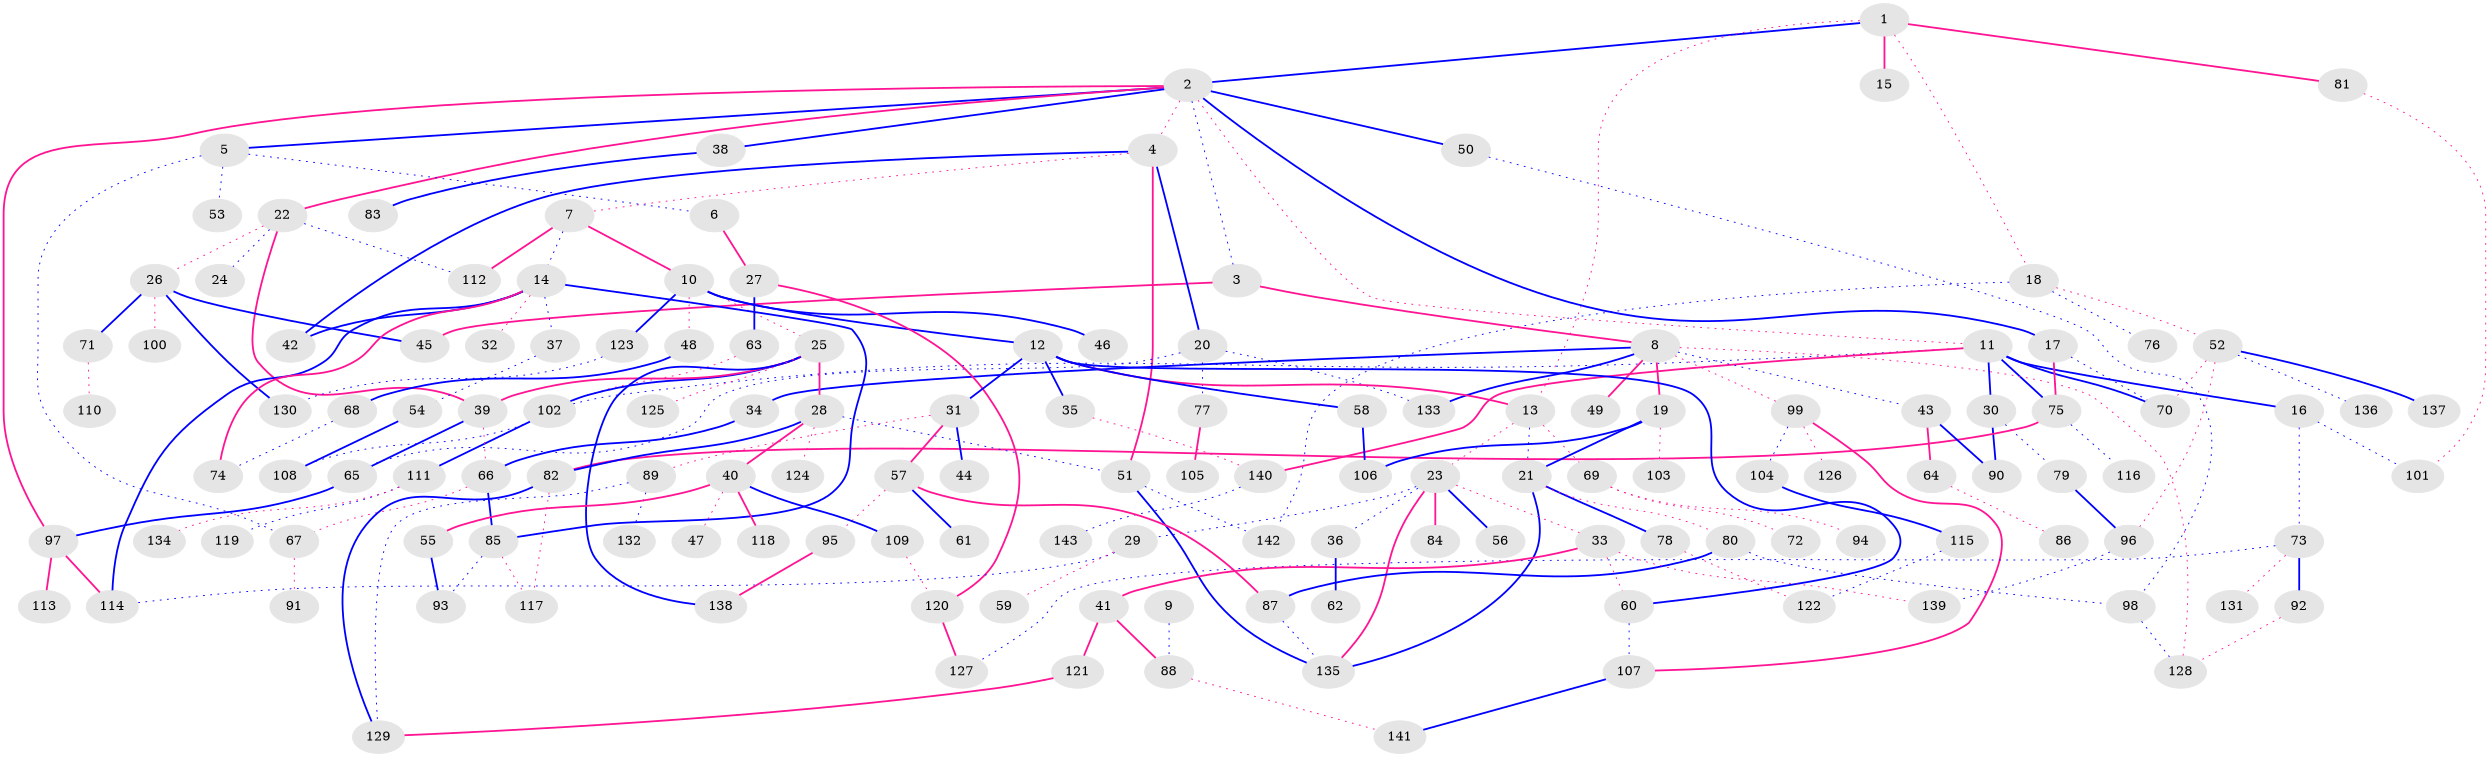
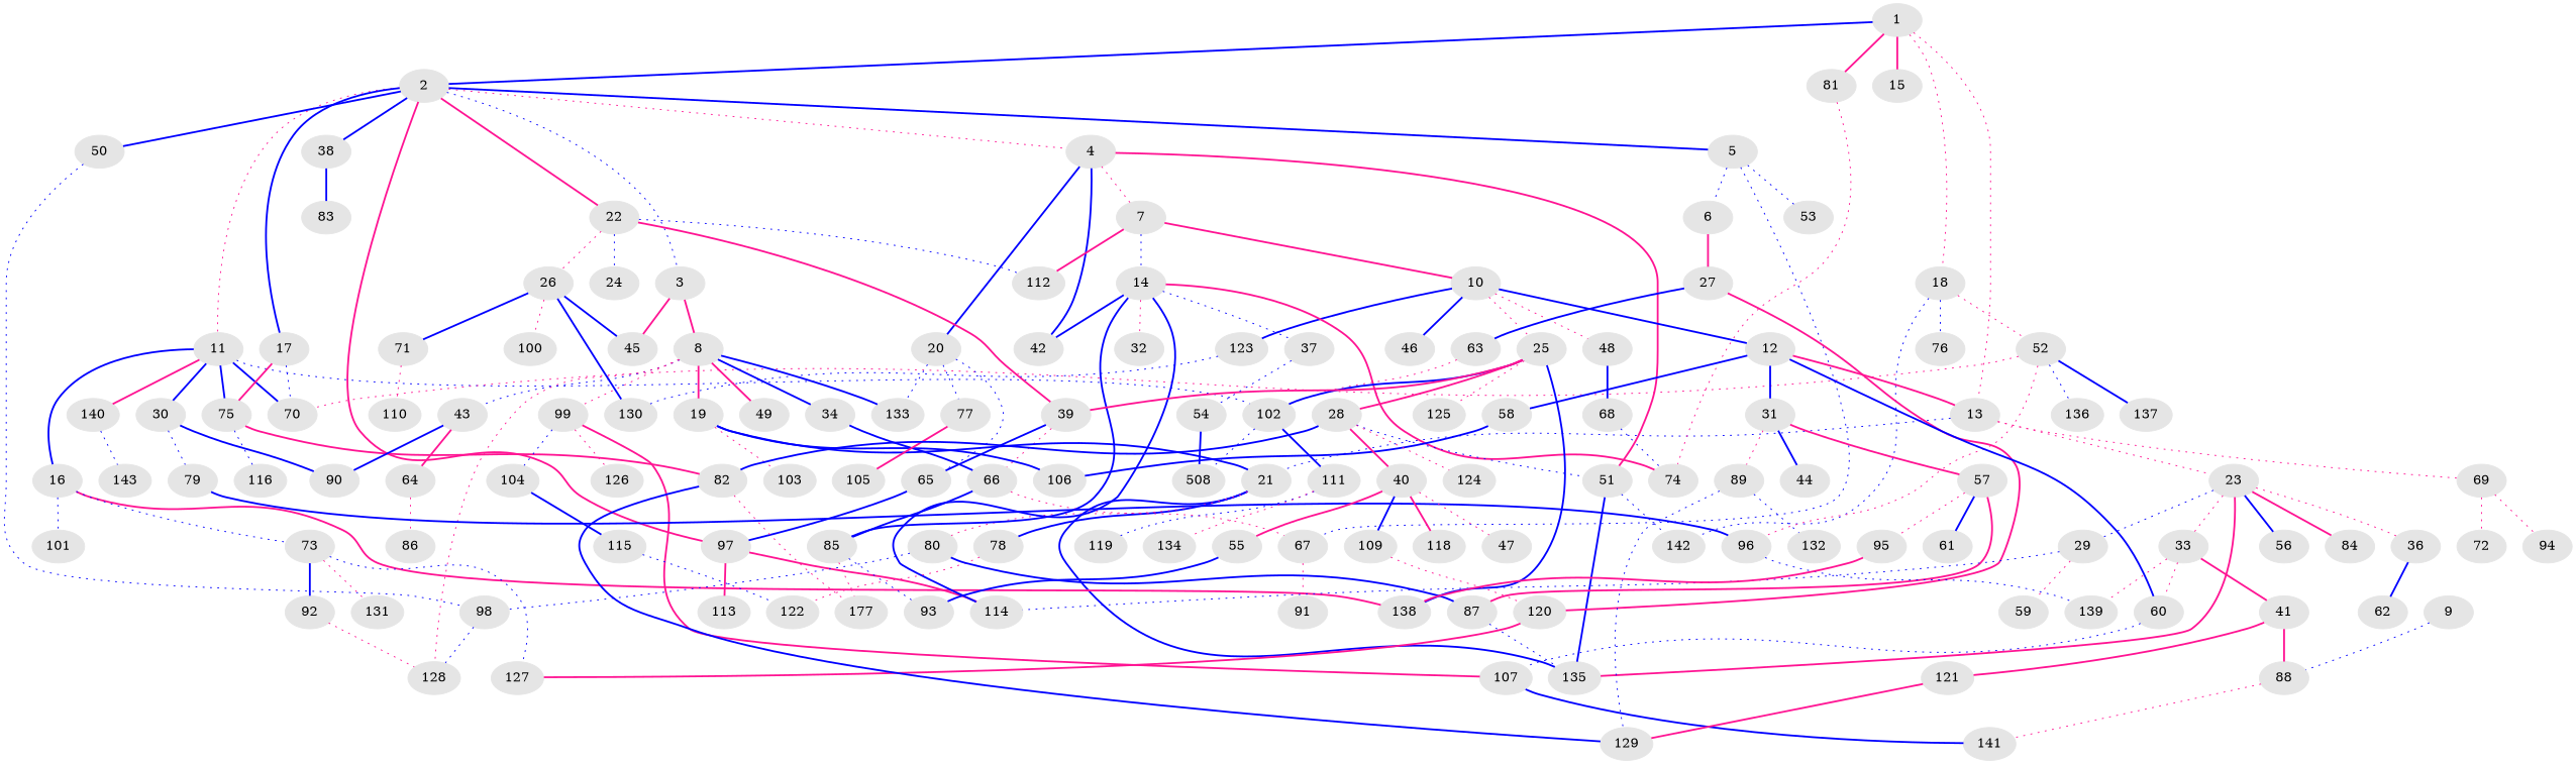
  graph {
    node [color=gray90 style=filled]
    edge [color=blue style=bold]
    1
    2
    13
    15
    18
    81
    3
    4
    5
    11
    17
    22
    38
    50
    97
    21
    23
    69
    52
    76
    142
    101
    8
    45
    7
    20
    42
    51
    6
    53
    67
    16
    30
    70
    75
    102
    140
    112
    24
    26
    39
    83
    98
    114
    113
    19
    34
    43
    49
    99
    128
    133
    10
    14
    9
    88
    65
    77
    135
    27
    91
    63
    120
    12
    25
    46
    48
    123
    32
    37
    74
    85
    103
    106
    66
    90
    64
    107
    104
    126
    141
    31
-   35
    58
    60
    138
    28
    125
    68
    130
    73
    79
    82
    116
-   108
+   108 [label=508]
    111
    143
    44
    57
    89
    78
    80
    29
    33
    36
    56
    84
    72
    94
    54
    93
-   117
+   117 [label=177]
    92
    127
    131
    96
    136
    137
    105
    122
    87
    71
    100
    59
    41
    139
    62
    40
    124
    110
    47
    55
    109
    118
    129
    61
    95
    132
    121
    86
    115
    119
    134
    1 -- 2
    1 -- 13 [color=deeppink style=dotted]
    1 -- 15 [color=deeppink]
    1 -- 18 [color=deeppink style=dotted]
    1 -- 81 [color=deeppink]
    2 -- 3 [style=dotted]
    2 -- 4 [color=deeppink style=dotted]
    2 -- 5
    2 -- 11 [color=deeppink style=dotted]
    2 -- 17
    2 -- 22 [color=deeppink]
    2 -- 38
    2 -- 50
    2 -- 97 [color=deeppink]
    13 -- 21 [style=dotted]
    13 -- 23 [color=deeppink style=dotted]
    13 -- 69 [color=deeppink style=dotted]
    18 -- 52 [color=deeppink style=dotted]
    18 -- 76 [style=dotted]
    18 -- 142 [style=dotted]
-   81 -- 101 [color=deeppink style=dotted]
+   81 -- 74 [color=deeppink style=dotted]
    3 -- 8 [color=deeppink]
    3 -- 45 [color=deeppink]
    4 -- 7 [color=deeppink style=dotted]
    4 -- 20
    4 -- 42
    4 -- 51 [color=deeppink]
    5 -- 6 [style=dotted]
    5 -- 53 [style=dotted]
    5 -- 67 [style=dotted]
    11 -- 16
    11 -- 30
    11 -- 70
    11 -- 75
    11 -- 102 [style=dotted]
    11 -- 140 [color=deeppink]
    17 -- 70 [style=dotted]
    17 -- 75 [color=deeppink]
    22 -- 112 [style=dotted]
    22 -- 24 [style=dotted]
    22 -- 26 [color=deeppink style=dotted]
    22 -- 39 [color=deeppink]
    38 -- 83
    50 -- 98 [style=dotted]
    97 -- 114 [color=deeppink]
    97 -- 113 [color=deeppink]
    21 -- 135
    21 -- 78
    21 -- 80 [color=deeppink style=dotted]
    23 -- 135 [color=deeppink]
    23 -- 29 [style=dotted]
    23 -- 33 [color=deeppink style=dotted]
-   23 -- 36 [style=dotted]
+   23 -- 36 [color=deeppink style=dotted]
    23 -- 56
    23 -- 84 [color=deeppink]
    69 -- 72 [color=deeppink style=dotted]
    69 -- 94 [color=deeppink style=dotted]
    52 -- 70 [color=deeppink style=dotted]
    52 -- 96 [color=deeppink style=dotted]
    52 -- 136 [style=dotted]
    52 -- 137
    8 -- 19 [color=deeppink]
    8 -- 34
    8 -- 43 [style=dotted]
    8 -- 49 [color=deeppink]
    8 -- 99 [color=deeppink style=dotted]
    8 -- 128 [color=deeppink style=dotted]
    8 -- 133
    7 -- 112 [color=deeppink]
    7 -- 10 [color=deeppink]
    7 -- 14 [style=dotted]
    20 -- 133 [style=dotted]
    20 -- 65 [style=dotted]
    20 -- 77 [style=dotted]
    51 -- 142 [style=dotted]
    51 -- 135
    6 -- 27 [color=deeppink]
    67 -- 91 [color=deeppink style=dotted]
    16 -- 101 [style=dotted]
+   16 -- 138 [color=deeppink]
    16 -- 73 [style=dotted]
    30 -- 90
    30 -- 79 [style=dotted]
    75 -- 82 [color=deeppink]
    75 -- 116 [style=dotted]
    102 -- 108 [style=dotted]
    102 -- 111
    140 -- 143 [style=dotted]
    26 -- 45
    26 -- 130
    26 -- 71
    26 -- 100 [color=deeppink style=dotted]
    39 -- 65
    39 -- 66 [color=deeppink style=dotted]
    98 -- 128 [style=dotted]
    19 -- 21
    19 -- 103 [color=deeppink style=dotted]
    19 -- 106
    34 -- 66
    43 -- 90
    43 -- 64 [color=deeppink]
    99 -- 107 [color=deeppink]
    99 -- 104 [style=dotted]
    99 -- 126 [color=deeppink style=dotted]
    10 -- 12
    10 -- 25 [color=deeppink style=dotted]
    10 -- 46
    10 -- 48 [color=deeppink style=dotted]
    10 -- 123
    14 -- 42
    14 -- 114
    14 -- 32 [color=deeppink style=dotted]
    14 -- 37 [style=dotted]
    14 -- 74 [color=deeppink]
    14 -- 85
    9 -- 88 [style=dotted]
    88 -- 141 [color=deeppink style=dotted]
    65 -- 97
    77 -- 105 [color=deeppink]
    27 -- 63
    27 -- 120 [color=deeppink]
    63 -- 102 [color=deeppink style=dotted]
    120 -- 127 [color=deeppink]
    12 -- 13 [color=deeppink]
    12 -- 31
-   12 -- 35
    12 -- 58
    12 -- 60
    25 -- 102
    25 -- 39 [color=deeppink]
    25 -- 138
    25 -- 28 [color=deeppink]
    25 -- 125 [color=deeppink style=dotted]
    48 -- 68
    123 -- 130 [style=dotted]
    37 -- 54 [style=dotted]
    85 -- 93 [style=dotted]
    85 -- 117 [color=deeppink style=dotted]
    66 -- 67 [color=deeppink style=dotted]
    66 -- 85
    64 -- 86 [color=deeppink style=dotted]
    107 -- 141
    104 -- 115
    31 -- 44
    31 -- 57 [color=deeppink]
    31 -- 89 [color=deeppink style=dotted]
-   35 -- 140 [color=deeppink style=dotted]
    58 -- 106
    60 -- 107 [style=dotted]
    28 -- 51 [style=dotted]
    28 -- 82
    28 -- 40 [color=deeppink]
    28 -- 124 [color=deeppink style=dotted]
    68 -- 74 [style=dotted]
    73 -- 92
    73 -- 127 [style=dotted]
    73 -- 131 [color=deeppink style=dotted]
    79 -- 96
    82 -- 117 [color=deeppink style=dotted]
    82 -- 129
    111 -- 119 [style=dotted]
    111 -- 134 [color=deeppink style=dotted]
    57 -- 87 [color=deeppink]
    57 -- 61
    57 -- 95 [color=deeppink style=dotted]
    89 -- 129 [style=dotted]
    89 -- 132 [style=dotted]
    78 -- 122 [color=deeppink style=dotted]
    80 -- 98 [style=dotted]
    80 -- 87
    29 -- 114 [style=dotted]
    29 -- 59 [color=deeppink style=dotted]
    33 -- 60 [color=deeppink style=dotted]
    33 -- 41 [color=deeppink]
    33 -- 139 [color=deeppink style=dotted]
    36 -- 62
    54 -- 108
    92 -- 128 [color=deeppink style=dotted]
    96 -- 139 [style=dotted]
    87 -- 135 [style=dotted]
    71 -- 110 [color=deeppink style=dotted]
    41 -- 88 [color=deeppink]
    41 -- 121 [color=deeppink]
    40 -- 47 [color=deeppink style=dotted]
    40 -- 55 [color=deeppink]
    40 -- 109
    40 -- 118 [color=deeppink]
    55 -- 93
    109 -- 120 [color=deeppink style=dotted]
    95 -- 138 [color=deeppink]
    121 -- 129 [color=deeppink]
    115 -- 122 [style=dotted]
  }
